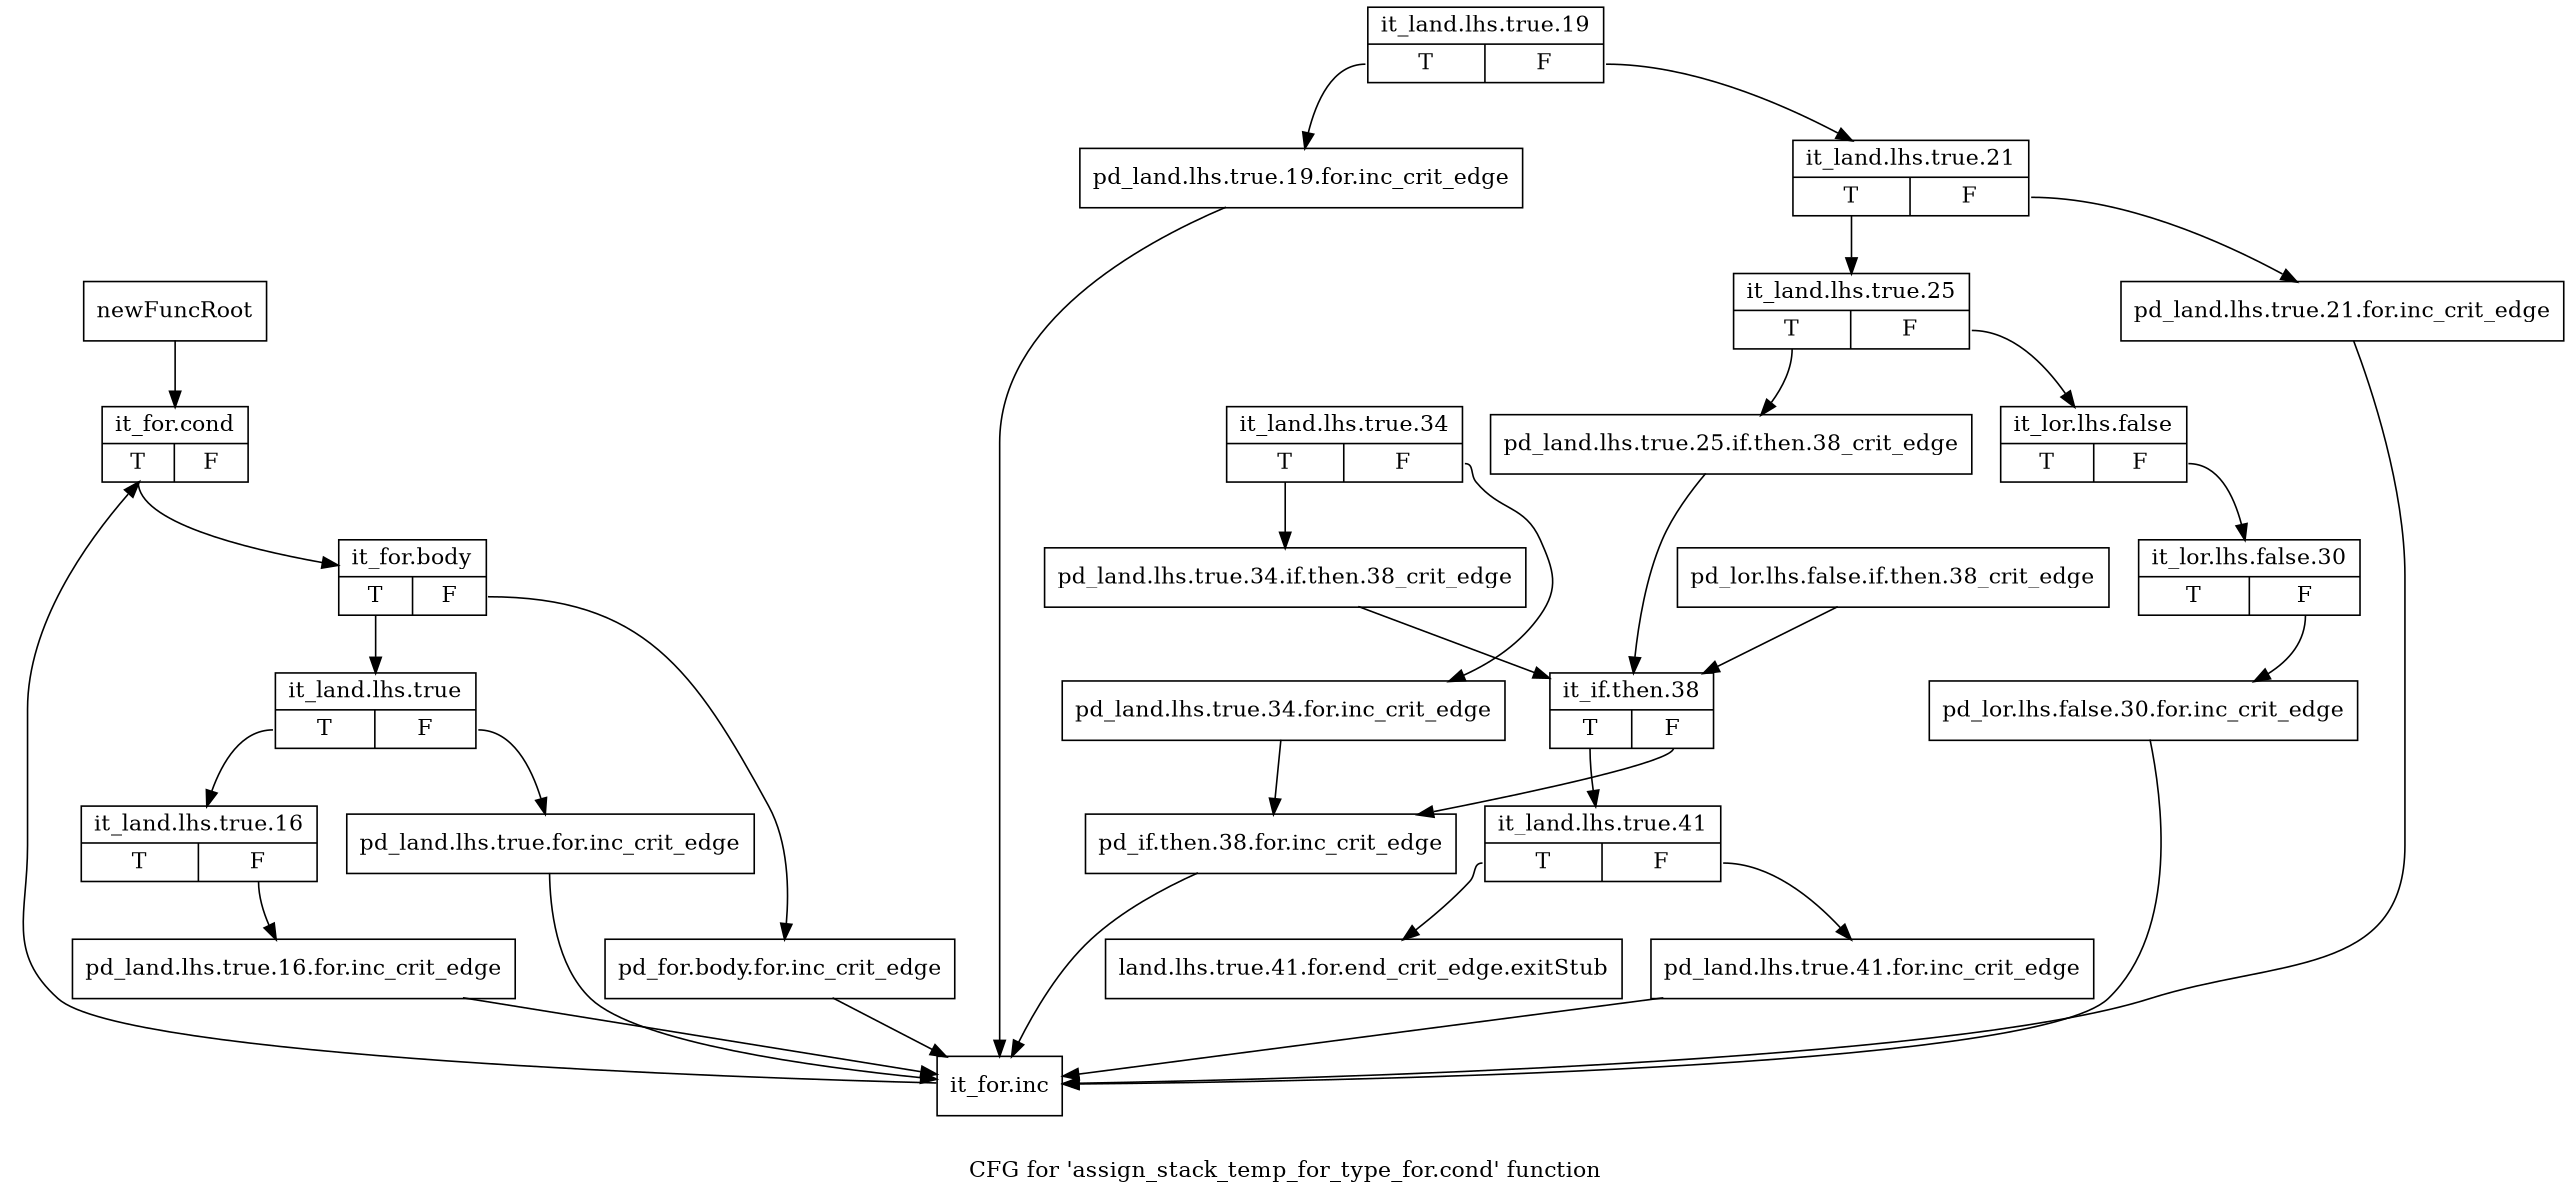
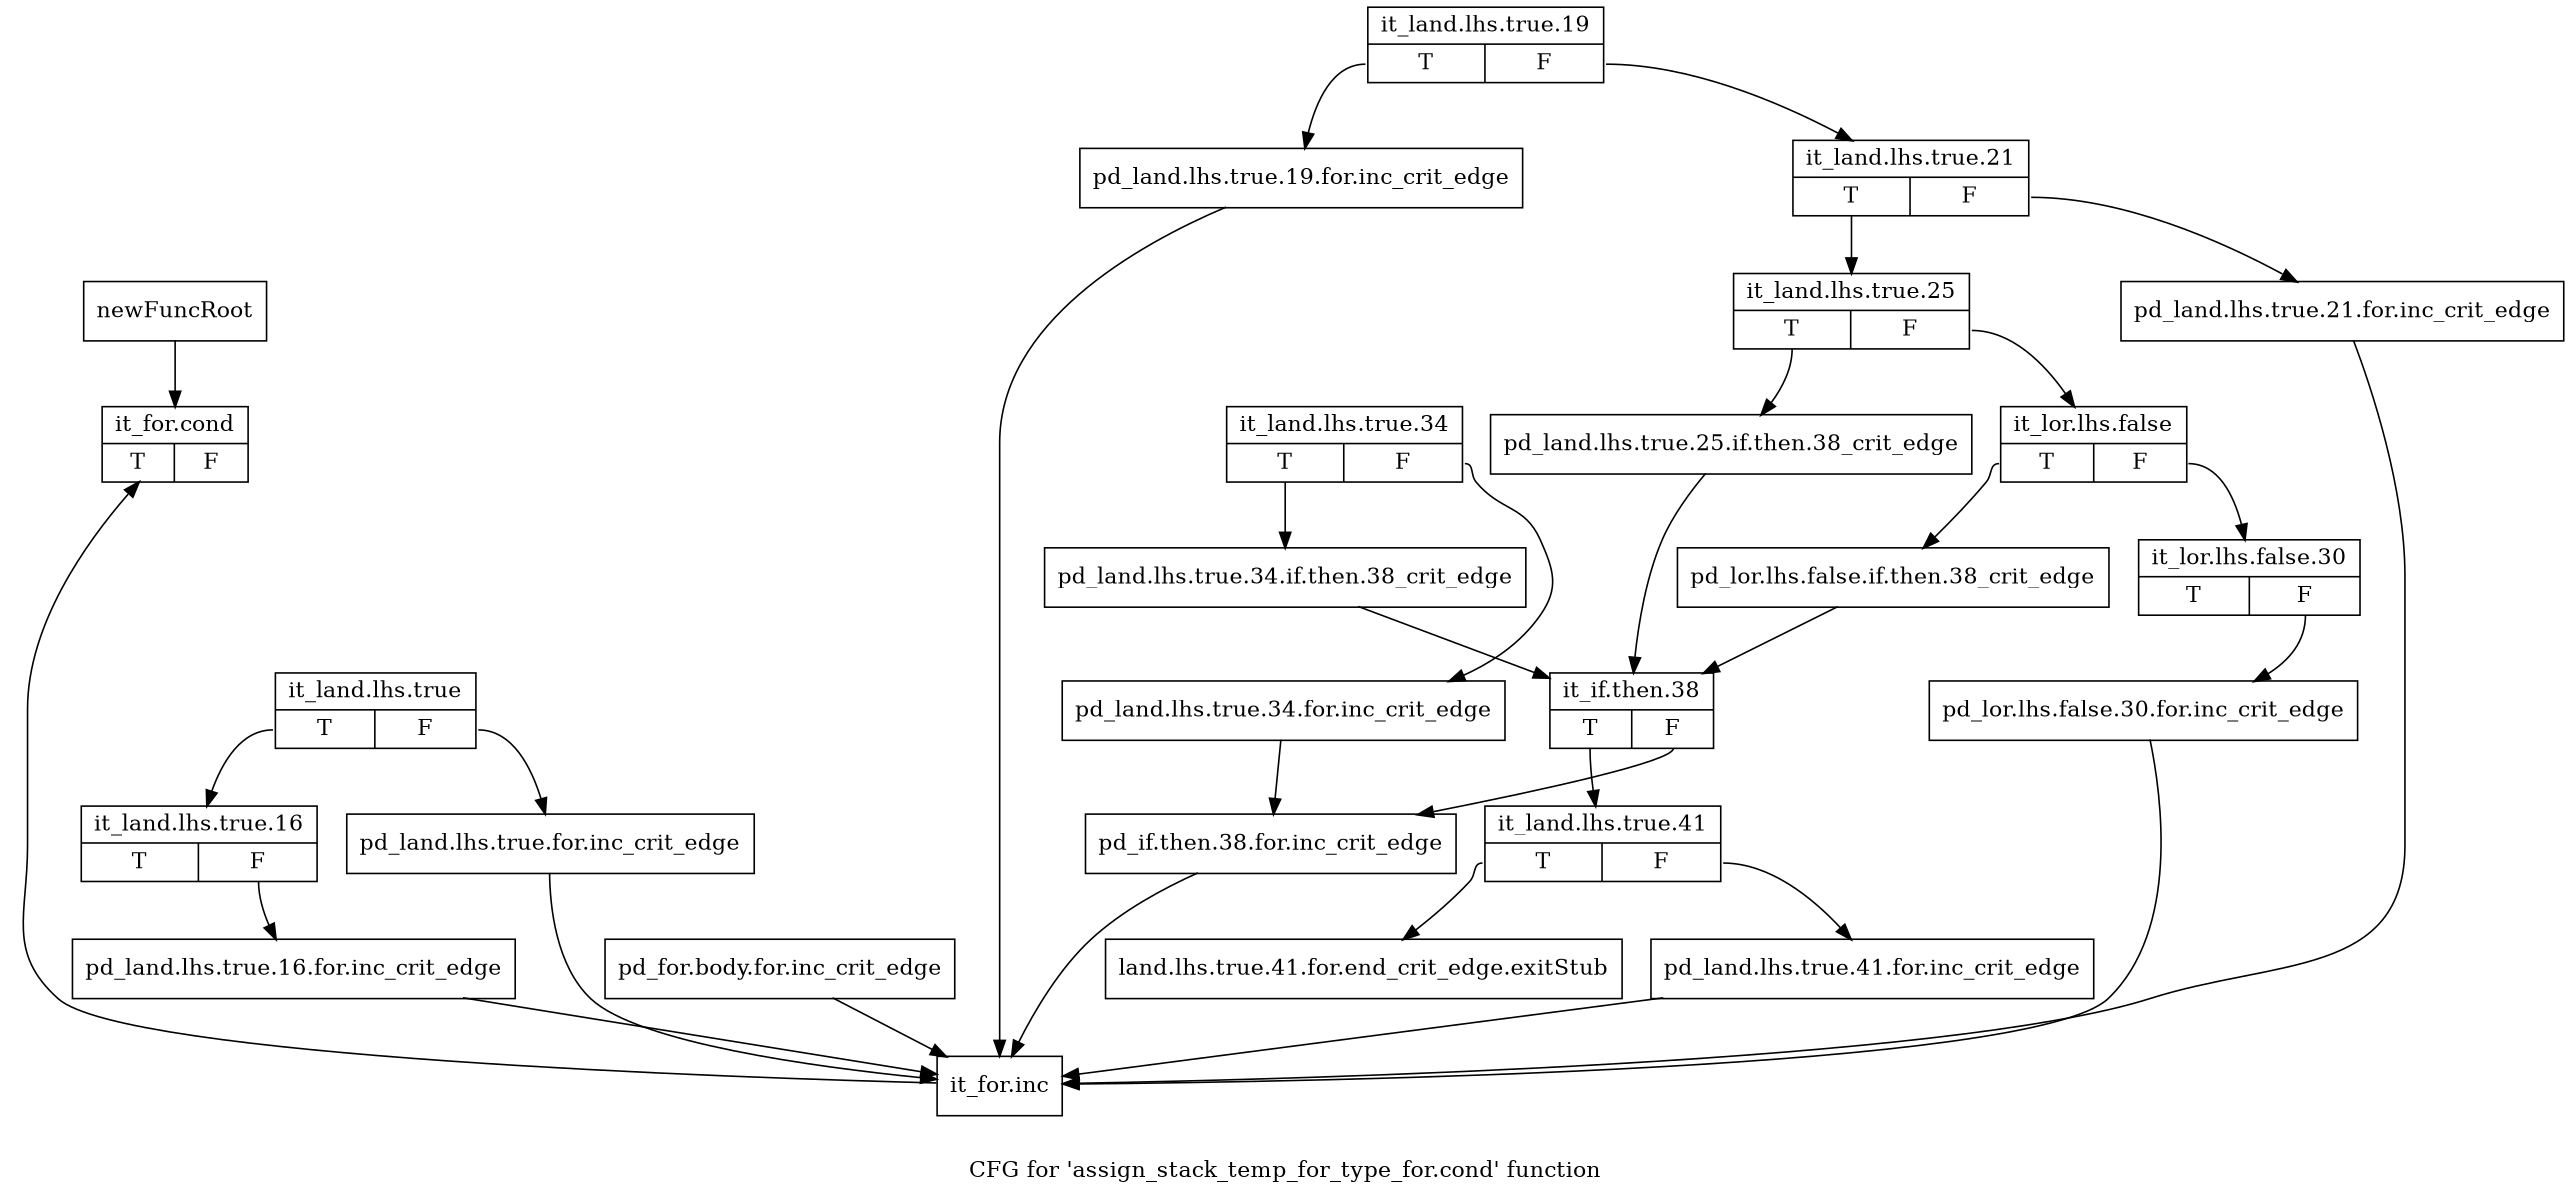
  digraph {
    label="CFG for 'assign_stack_temp_for_type_for.cond' function"
    node [shape=record]
    n1 [label="{newFuncRoot}"]
    n2 [label="{it_for.cond|{<s0>T|<s1>F}}"]
-   n3 [label="{it_for.body|{<s0>T|<s1>F}}"]
    n4 [label="{it_land.lhs.true|{<s0>T|<s1>F}}"]
    n5 [label="{pd_for.body.for.inc_crit_edge}"]
    n6 [label="{land.lhs.true.41.for.end_crit_edge.exitStub}"]
    n7 [label="{it_land.lhs.true.16|{<s0>T|<s1>F}}"]
    n8 [label="{pd_land.lhs.true.for.inc_crit_edge}"]
    n9 [label="{it_for.inc}"]
    n10 [label="{pd_land.lhs.true.16.for.inc_crit_edge}"]
    n11 [label="{it_land.lhs.true.19|{<s0>T|<s1>F}}"]
    n12 [label="{pd_land.lhs.true.19.for.inc_crit_edge}"]
    n13 [label="{it_land.lhs.true.21|{<s0>T|<s1>F}}"]
    n14 [label="{it_land.lhs.true.25|{<s0>T|<s1>F}}"]
    n15 [label="{pd_land.lhs.true.21.for.inc_crit_edge}"]
    n16 [label="{pd_land.lhs.true.25.if.then.38_crit_edge}"]
    n17 [label="{it_lor.lhs.false|{<s0>T|<s1>F}}"]
    n18 [label="{it_if.then.38|{<s0>T|<s1>F}}"]
    n19 [label="{pd_lor.lhs.false.if.then.38_crit_edge}"]
    n20 [label="{it_lor.lhs.false.30|{<s0>T|<s1>F}}"]
    n21 [label="{it_land.lhs.true.41|{<s0>T|<s1>F}}"]
    n22 [label="{pd_if.then.38.for.inc_crit_edge}"]
    n23 [label="{pd_lor.lhs.false.30.for.inc_crit_edge}"]
    n24 [label="{it_land.lhs.true.34|{<s0>T|<s1>F}}"]
    n25 [label="{pd_land.lhs.true.34.if.then.38_crit_edge}"]
    n26 [label="{pd_land.lhs.true.34.for.inc_crit_edge}"]
    n27 [label="{pd_land.lhs.true.41.for.inc_crit_edge}"]
    n1 -> n2
-   n2 -> n3 [tailport=s0]
-   n3 -> n4 [tailport=s0]
-   n3 -> n5 [tailport=s1]
    n4 -> n7 [tailport=s0]
    n4 -> n8 [tailport=s1]
    n5 -> n9
    n7 -> n10 [tailport=s1]
    n8 -> n9
    n9 -> n2
    n10 -> n9
    n11 -> n12 [tailport=s0]
    n11 -> n13 [tailport=s1]
    n12 -> n9
    n13 -> n14 [tailport=s0]
    n13 -> n15 [tailport=s1]
    n14 -> n16 [tailport=s0]
    n14 -> n17 [tailport=s1]
    n15 -> n9
    n16 -> n18
+   n17 -> n19 [tailport=s0]
    n17 -> n20 [tailport=s1]
    n18 -> n21 [tailport=s0]
    n18 -> n22 [tailport=s1]
    n19 -> n18
    n20 -> n23 [tailport=s1]
    n21 -> n6 [tailport=s0]
    n21 -> n27 [tailport=s1]
    n22 -> n9
    n23 -> n9
    n24 -> n25 [tailport=s0]
    n24 -> n26 [tailport=s1]
    n25 -> n18
    n26 -> n22
    n27 -> n9
  }
